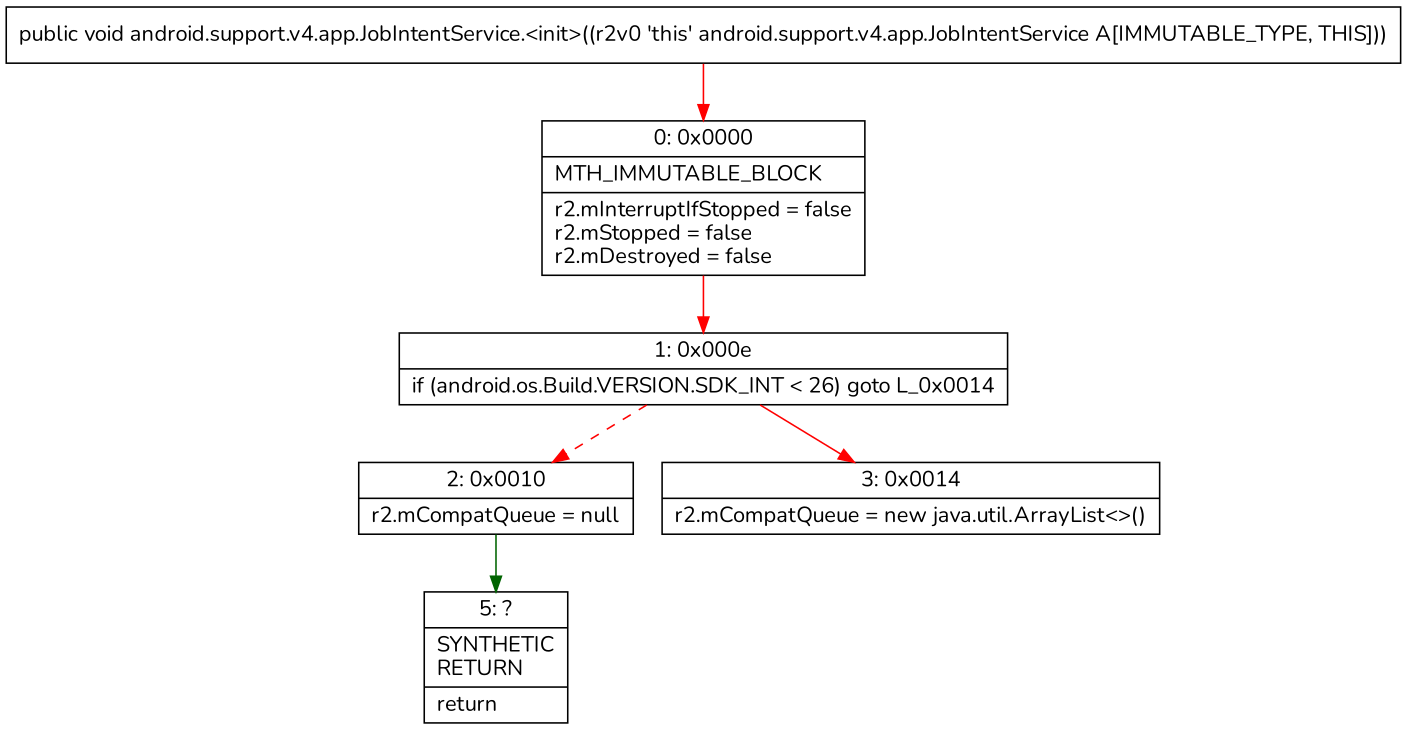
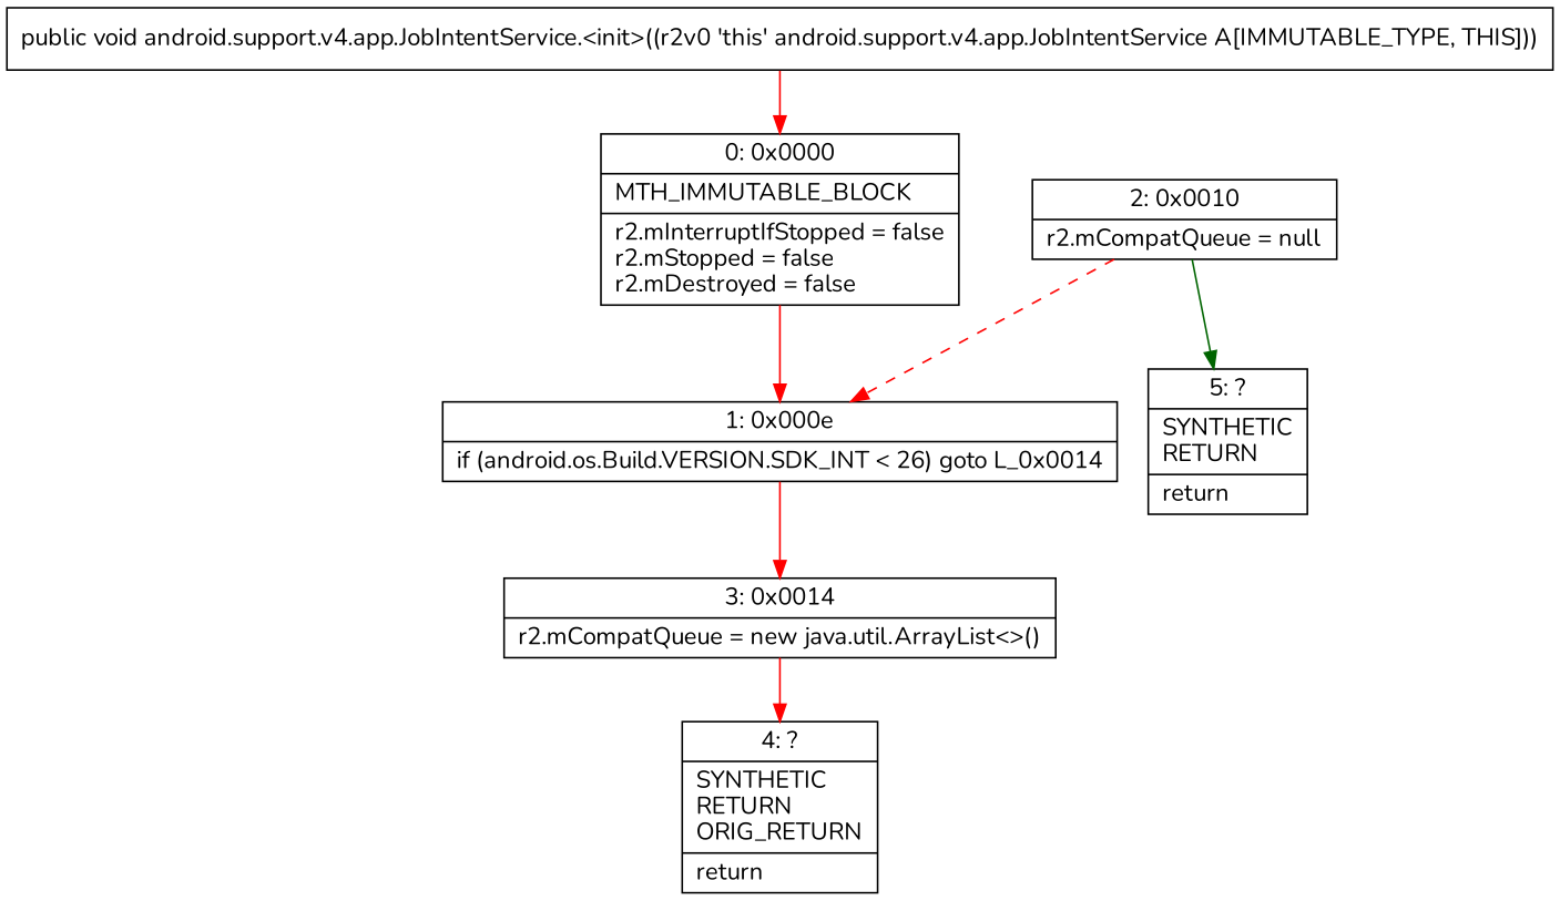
  digraph {
    fontname=Nunito
    node [fontname=Nunito shape=record]
    edge [color=red fontname=Nunito]
    n1 [label="{0\:\ 0x0000|MTH_IMMUTABLE_BLOCK\l|r2.mInterruptIfStopped = false\lr2.mStopped = false\lr2.mDestroyed = false\l}"]
    n2 [label="{1\:\ 0x000e|if (android.os.Build.VERSION.SDK_INT \< 26) goto L_0x0014\l}"]
    n3 [label="{2\:\ 0x0010|r2.mCompatQueue = null\l}"]
    n4 [label="{3\:\ 0x0014|r2.mCompatQueue = new java.util.ArrayList\<\>()\l}"]
    n5 [label="{5\:\ ?|SYNTHETIC\lRETURN\l|return\l}"]
+   n6 [label="{4\:\ ?|SYNTHETIC\lRETURN\lORIG_RETURN\l|return\l}"]
    n7 [label="{public void android.support.v4.app.JobIntentService.\<init\>((r2v0 'this' android.support.v4.app.JobIntentService A[IMMUTABLE_TYPE, THIS])) }"]
    n1 -> n2
-   n2 -> n3 [style=dashed]
+   n3 -> n2 [style=dashed]
    n2 -> n4
    n3 -> n5 [color=darkgreen]
+   n4 -> n6
    n7 -> n1
  }
